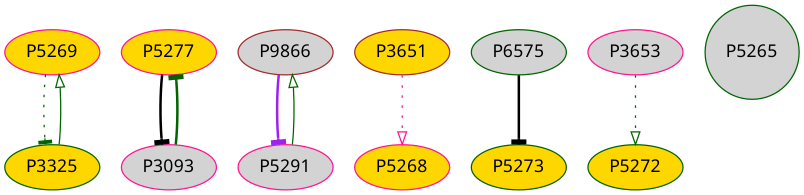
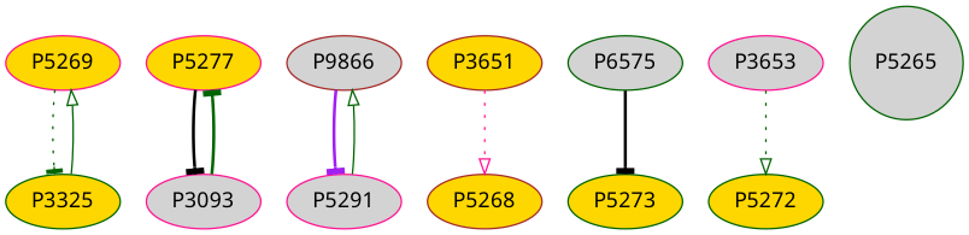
  digraph {
    fontname="Noto Sans"
    node [color=deeppink fillcolor=gold fontname="Noto Sans" style=filled]
    edge [arrowhead=tee color=darkgreen fontname="Noto Sans" style=bold]
    P5269
    P3325 [color=darkgreen]
    P5277
    P3093 [fillcolor=lightgrey]
    n5 [color=brown fillcolor=lightgrey label=P9866]
    P5291 [fillcolor=lightgrey]
    P3651 [color=brown]
-   P5268
+   P5268 [color=brown]
    P6575 [color=darkgreen fillcolor=lightgrey]
    P5273 [color=darkgreen]
    P3653 [fillcolor=lightgrey]
    P5272 [color=darkgreen]
    P5265 [color=darkgreen fillcolor=lightgrey shape=circle]
    P5269 -> P3325 [style=dotted]
    P3325 -> P5269 [arrowhead=onormal style=solid]
    P5277 -> P3093 [color=black]
    P3093 -> P5277
    n5 -> P5291 [color=purple]
    P5291 -> n5 [arrowhead=onormal style=solid]
    P3651 -> P5268 [arrowhead=onormal color=deeppink style=dotted]
    P6575 -> P5273 [color=black]
    P3653 -> P5272 [arrowhead=onormal style=dotted]
  }
